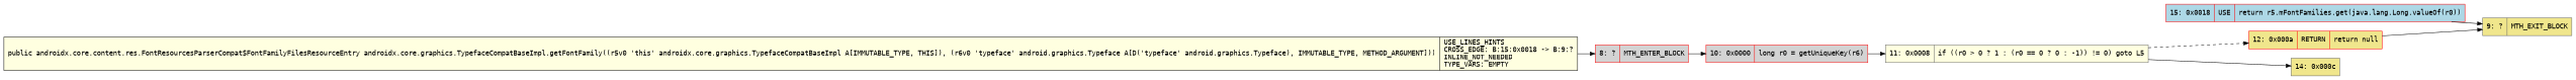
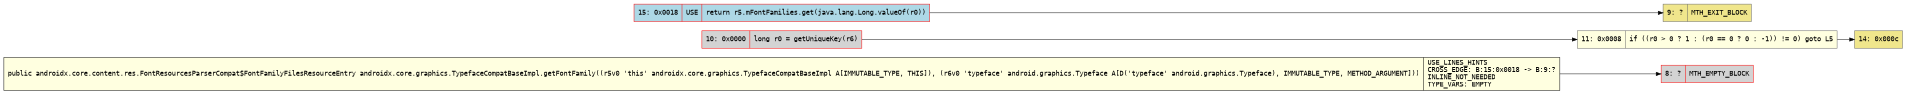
  digraph {
    fontname="DejaVu Sans Mono"
    rankdir=LR
    node [color=red fillcolor=khaki fontname="DejaVu Sans Mono" shape=record style=filled]
    edge [fontname="DejaVu Sans Mono"]
-   n1 [fillcolor=lightgrey label="{8\:\ ?|MTH_ENTER_BLOCK\l}"]
+   n1 [fillcolor=lightgrey label="{8\:\ ?|MTH_EMPTY_BLOCK\l}"]
    n2 [fillcolor=lightgrey label="{10\:\ 0x0000|long r0 = getUniqueKey(r6)\l}"]
    n3 [color=gray40 fillcolor=lightyellow label="{11\:\ 0x0008|if ((r0 \> 0 ? 1 : (r0 == 0 ? 0 : \-1)) != 0) goto L5\l}"]
-   n4 [label="{12\:\ 0x000a|RETURN\l|return null\l}"]
    n5 [color=gray40 label="{14\:\ 0x000c}"]
    n6 [color=gray40 label="{9\:\ ?|MTH_EXIT_BLOCK\l}"]
    n7 [fillcolor=lightblue label="{15\:\ 0x0018|USE\l|return r5.mFontFamilies.get(java.lang.Long.valueOf(r0))\l}"]
    n8 [color=black fillcolor=lightyellow label="{public androidx.core.content.res.FontResourcesParserCompat$FontFamilyFilesResourceEntry androidx.core.graphics.TypefaceCompatBaseImpl.getFontFamily((r5v0 'this' androidx.core.graphics.TypefaceCompatBaseImpl A[IMMUTABLE_TYPE, THIS]), (r6v0 'typeface' android.graphics.Typeface A[D('typeface' android.graphics.Typeface), IMMUTABLE_TYPE, METHOD_ARGUMENT]))  | USE_LINES_HINTS\lCROSS_EDGE: B:15:0x0018 \-\> B:9:?\lINLINE_NOT_NEEDED\lTYPE_VARS: EMPTY\l}"]
-   n1 -> n2
    n2 -> n3
-   n3 -> n4 [style=dashed]
    n3 -> n5
-   n4 -> n6
    n7 -> n6
    n8 -> n1
  }
